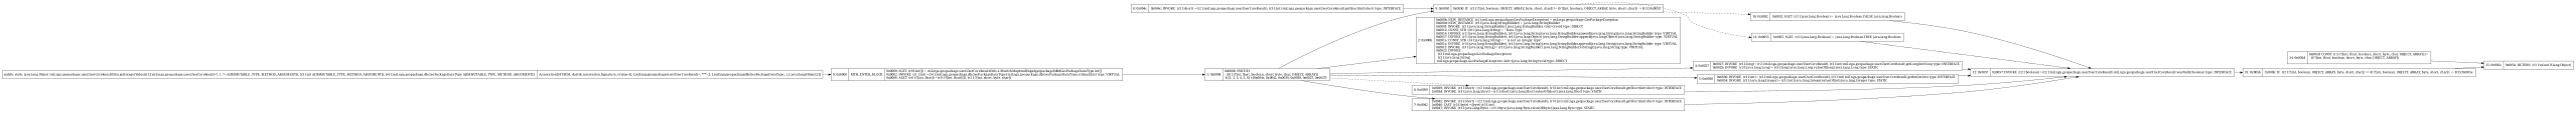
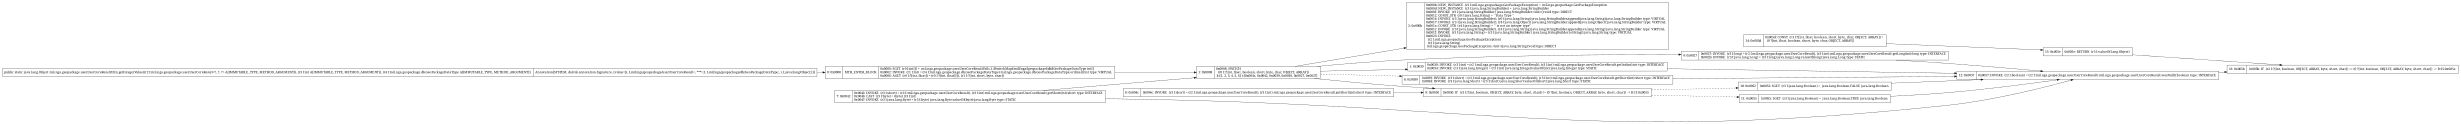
  digraph {
    fontname="Noto Serif"
    rankdir=LR
    node [fontname="Noto Serif" shape=record]
    edge [fontname="Noto Serif"]
    n1 [label="{0\:\ 0x0000|MTH_ENTER_BLOCK\l|0x0000: SGET  (r0 I:int[]) =  mil.nga.geopackage.user.UserCoreResultUtils.1.$SwitchMap$mil$nga$geopackage$db$GeoPackageDataType int[] \l0x0002: INVOKE  (r1 I:int) = (r4 I:mil.nga.geopackage.db.GeoPackageDataType) mil.nga.geopackage.db.GeoPackageDataType.ordinal():int type: VIRTUAL \l0x0006: AGET  (r0 I:?[int, float]) = (r0 I:?[int, float][]), (r1 I:?[int, short, byte, char]) \l}"]
    n2 [label="{1\:\ 0x0008|0x0008: SWITCH  \l  (r0 I:?[int, float, boolean, short, byte, char, OBJECT, ARRAY])\l k:[1, 2, 3, 4, 5, 6] t:[0x004c, 0x0042, 0x0039, 0x0030, 0x0027, 0x0027] \l}"]
    n3 [label="{2\:\ 0x000b|0x000b: NEW_INSTANCE  (r2 I:mil.nga.geopackage.GeoPackageException) =  mil.nga.geopackage.GeoPackageException \l0x000d: NEW_INSTANCE  (r3 I:java.lang.StringBuilder) =  java.lang.StringBuilder \l0x000f: INVOKE  (r3 I:java.lang.StringBuilder) java.lang.StringBuilder.\<init\>():void type: DIRECT \l0x0012: CONST_STR  (r0 I:java.lang.String) =  \"Data Type \" \l0x0014: INVOKE  (r3 I:java.lang.StringBuilder), (r0 I:java.lang.String) java.lang.StringBuilder.append(java.lang.String):java.lang.StringBuilder type: VIRTUAL \l0x0017: INVOKE  (r3 I:java.lang.StringBuilder), (r4 I:java.lang.Object) java.lang.StringBuilder.append(java.lang.Object):java.lang.StringBuilder type: VIRTUAL \l0x001a: CONST_STR  (r4 I:java.lang.String) =  \" is not an integer type\" \l0x001c: INVOKE  (r3 I:java.lang.StringBuilder), (r4 I:java.lang.String) java.lang.StringBuilder.append(java.lang.String):java.lang.StringBuilder type: VIRTUAL \l0x001f: INVOKE  (r3 I:java.lang.String) = (r3 I:java.lang.StringBuilder) java.lang.StringBuilder.toString():java.lang.String type: VIRTUAL \l0x0023: INVOKE  \l  (r2 I:mil.nga.geopackage.GeoPackageException)\l  (r3 I:java.lang.String)\l mil.nga.geopackage.GeoPackageException.\<init\>(java.lang.String):void type: DIRECT \l}"]
    n4 [label="{4\:\ 0x0027|0x0027: INVOKE  (r3 I:long) = (r2 I:mil.nga.geopackage.user.UserCoreResult), (r3 I:int) mil.nga.geopackage.user.UserCoreResult.getLong(int):long type: INTERFACE \l0x002b: INVOKE  (r3 I:java.lang.Long) = (r3 I:long) java.lang.Long.valueOf(long):java.lang.Long type: STATIC \l}"]
    n5 [label="{5\:\ 0x0030|0x0030: INVOKE  (r3 I:int) = (r2 I:mil.nga.geopackage.user.UserCoreResult), (r3 I:int) mil.nga.geopackage.user.UserCoreResult.getInt(int):int type: INTERFACE \l0x0034: INVOKE  (r3 I:java.lang.Integer) = (r3 I:int) java.lang.Integer.valueOf(int):java.lang.Integer type: STATIC \l}"]
    n6 [label="{6\:\ 0x0039|0x0039: INVOKE  (r3 I:short) = (r2 I:mil.nga.geopackage.user.UserCoreResult), (r3 I:int) mil.nga.geopackage.user.UserCoreResult.getShort(int):short type: INTERFACE \l0x003d: INVOKE  (r3 I:java.lang.Short) = (r3 I:short) java.lang.Short.valueOf(short):java.lang.Short type: STATIC \l}"]
    n7 [label="{7\:\ 0x0042|0x0042: INVOKE  (r3 I:short) = (r2 I:mil.nga.geopackage.user.UserCoreResult), (r3 I:int) mil.nga.geopackage.user.UserCoreResult.getShort(int):short type: INTERFACE \l0x0046: CAST  (r3 I:byte) = (byte) (r3 I:int) \l0x0047: INVOKE  (r3 I:java.lang.Byte) = (r3 I:byte) java.lang.Byte.valueOf(byte):java.lang.Byte type: STATIC \l}"]
    n8 [label="{9\:\ 0x0050|0x0050: IF  (r3 I:?[int, boolean, OBJECT, ARRAY, byte, short, char]) != (0 ?[int, boolean, OBJECT, ARRAY, byte, short, char])  \-\> B:11:0x0055 \l}"]
    n9 [label="{12\:\ 0x0057|0x0057: INVOKE  (r2 I:boolean) = (r2 I:mil.nga.geopackage.user.UserCoreResult) mil.nga.geopackage.user.UserCoreResult.wasNull():boolean type: INTERFACE \l}"]
    n10 [label="{8\:\ 0x004c|0x004c: INVOKE  (r3 I:short) = (r2 I:mil.nga.geopackage.user.UserCoreResult), (r3 I:int) mil.nga.geopackage.user.UserCoreResult.getShort(int):short type: INTERFACE \l}"]
    n11 [label="{13\:\ 0x005b|0x005b: IF  (r2 I:?[int, boolean, OBJECT, ARRAY, byte, short, char]) == (0 ?[int, boolean, OBJECT, ARRAY, byte, short, char])  \-\> B:15:0x005e \l}"]
    n12 [label="{10\:\ 0x0052|0x0052: SGET  (r3 I:java.lang.Boolean) =  java.lang.Boolean.FALSE java.lang.Boolean \l}"]
    n13 [label="{11\:\ 0x0055|0x0055: SGET  (r3 I:java.lang.Boolean) =  java.lang.Boolean.TRUE java.lang.Boolean \l}"]
    n14 [label="{15\:\ 0x005e|0x005e: RETURN  (r3 I:valueOf.lang.Object) \l}"]
    n15 [label="{14\:\ 0x005d|0x005d: CONST  (r3 I:?[int, float, boolean, short, byte, char, OBJECT, ARRAY]) = \l  (0 ?[int, float, boolean, short, byte, char, OBJECT, ARRAY])\l \l}"]
    n16 [label="{public static java.lang.Object mil.nga.geopackage.user.UserCoreResultUtils.getIntegerValue((r2 I:mil.nga.geopackage.user.UserCoreResult\<?, ?, ?\> A[IMMUTABLE_TYPE, METHOD_ARGUMENT]), (r3 I:int A[IMMUTABLE_TYPE, METHOD_ARGUMENT]), (r4 I:mil.nga.geopackage.db.GeoPackageDataType A[IMMUTABLE_TYPE, METHOD_ARGUMENT]))  | Annotation[SYSTEM, dalvik.annotation.Signature, \{value=[(, Lmil\/nga\/geopackage\/user\/UserCoreResult\<, ***\>;I, Lmil\/nga\/geopackage\/db\/GeoPackageDataType;, ), Ljava\/lang\/Object;]\}]\l}"]
    n1 -> n2
    n2 -> n3
    n2 -> n4
    n2 -> n5
    n2 -> n6 [style=dashed]
-   n2 -> n7
+   n7 -> n2
    n2 -> n8
    n4 -> n9
    n5 -> n9
    n6 -> n9
    n7 -> n9
    n8 -> n12 [style=dashed]
    n8 -> n13 [style=dashed]
    n9 -> n11
    n10 -> n8
-   n11 -> n14
+   n14 -> n11
    n12 -> n9
    n13 -> n9
    n15 -> n14
    n16 -> n1
  }
